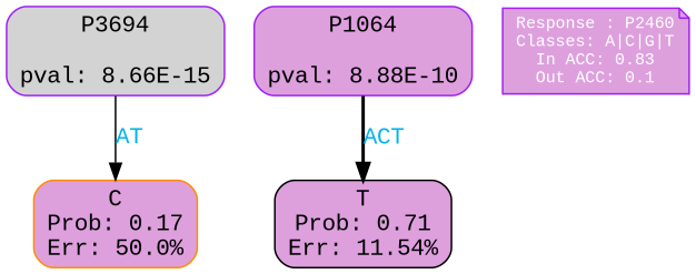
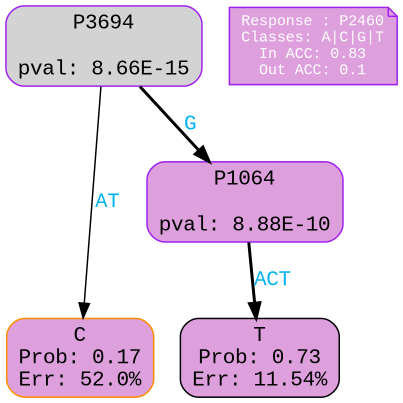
  digraph {
    fontname="Liberation Mono"
    ranksep=equally
    splines=polylines
    node [color=purple fillcolor=plum fontname="Liberation Mono" shape=box style="filled, rounded"]
    edge [fontcolor=deepskyblue2 fontname="Liberation Mono" style=bold]
-   n1 [color=darkorange label="C\nProb: 0.17\nErr: 50.0%"]
-   n2 [color=black label="T\nProb: 0.71\nErr: 11.54%"]
+   n1 [color=darkorange label="C\nProb: 0.17\nErr: 52.0%"]
+   n2 [color=black label="T\nProb: 0.73\nErr: 11.54%"]
    n3 [align=left fontcolor=white fontsize=10 label="Response : P2460\nClasses: A|C|G|T\nIn ACC: 0.83\nOut ACC: 0.1\n" shape=note style=filled]
    n4 [fillcolor=lightgrey label="P3694\n\npval: 8.66E-15"]
    n5 [label="P1064\n\npval: 8.88E-10"]
    subgraph sub_1 {
      rank=same
      n1
      n2
    }
    subgraph sub_2 {
      rank=same
      n3
      n4
    }
    n4 -> n1 [label=AT style=solid]
+   n4 -> n5 [label=G]
    n5 -> n2 [label=ACT]
  }
